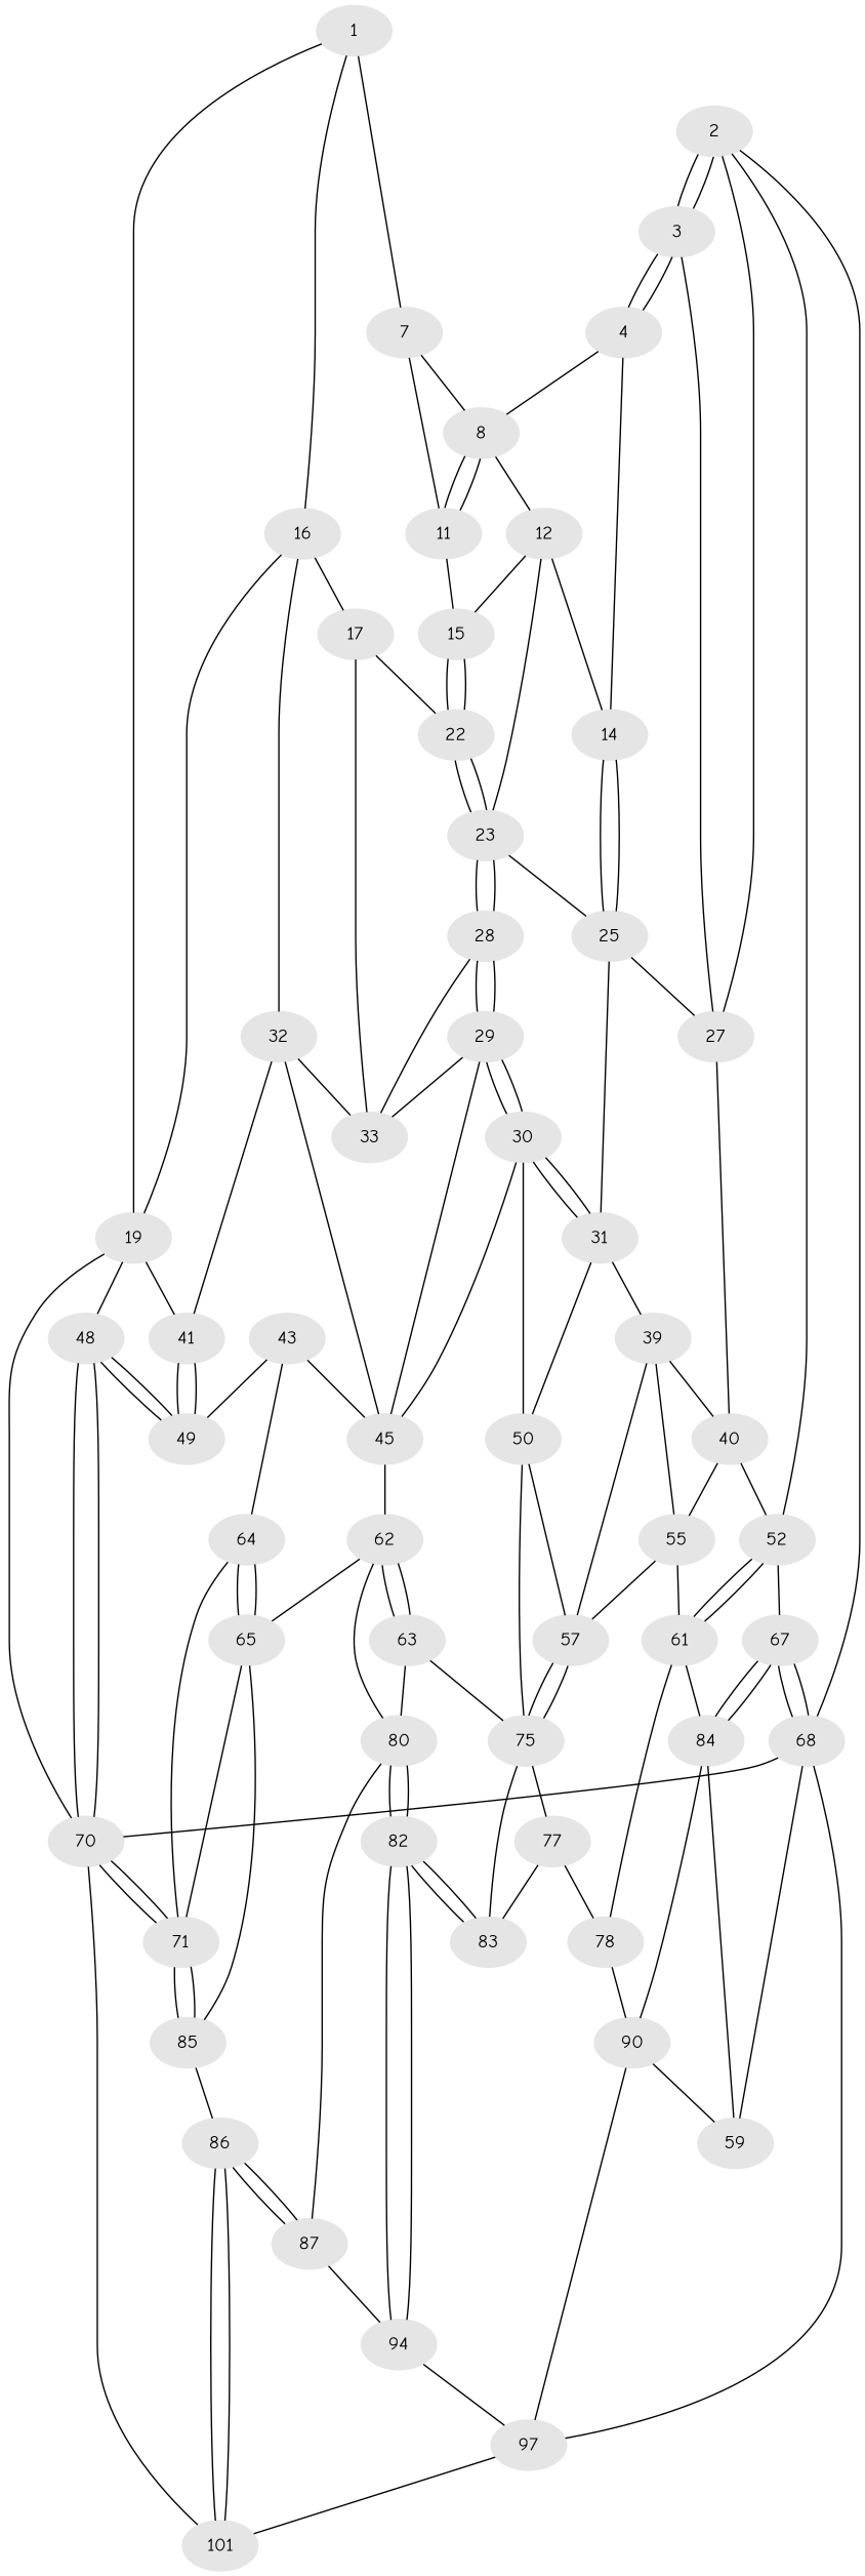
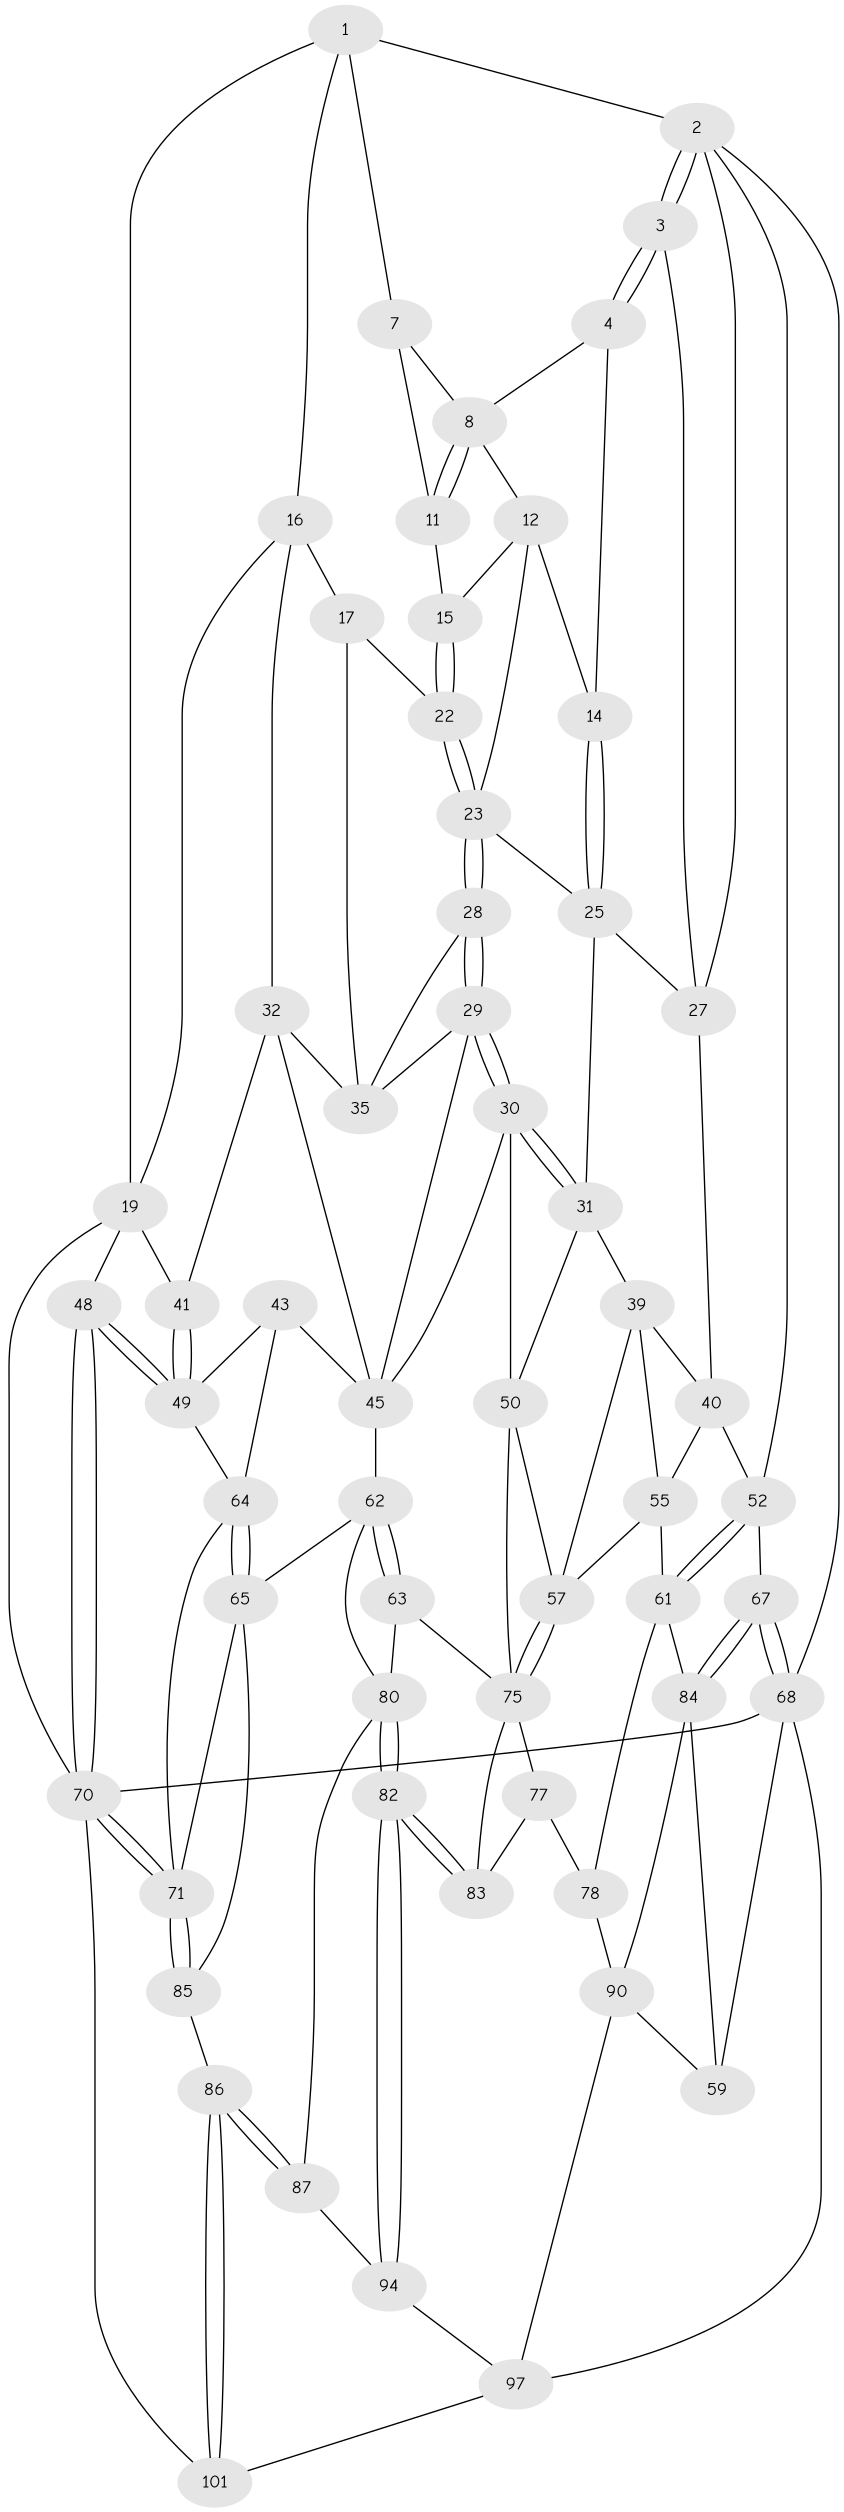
  graph {
    fontname="Comic Neue"
    node [color=gray90 fontname="Comic Neue" style=filled]
    edge [fontname="Comic Neue"]
    1 [super="+6"]
    2 [super="+37"]
    7 [super="+10"]
    16 [super="+18"]
    19 [super="+20"]
    3
    27 [super="+36"]
    52 [super="+53"]
    68 [super="+100"]
    8 [super="+9"]
    11
    17 [super="+21"]
    32 [super="+42"]
    41
    48
    70 [super="+95"]
    4 [super="+5"]
    40 [super="+51"]
    61 [super="+79"]
    67
    97 [super="+98"]
    n22 [label=59]
    14
    12 [super="+13"]
    25 [super="+26"]
    15
    22
-   33 [super="+34"]
+   33 [super="+34" label=35]
    23 [super="+24"]
    28
    31 [super="+38"]
    45 [super="+46"]
    49 [super="+59"]
    71 [super="+72"]
    101
    29 [super="+35"]
    50 [super="+56"]
    39 [super="+54"]
    55 [super="+60"]
    30 [super="+47"]
    62 [super="+66"]
    57 [super="+58"]
    75 [super="+76"]
    43 [super="+44"]
    64 [super="+69"]
    65 [super="+73"]
    63 [super="+74"]
    80 [super="+81"]
    78 [super="+89"]
    84 [super="+92"]
    77
    83 [super="+88"]
    90 [super="+91"]
    85
    82
    87
    86
    94 [super="+96"]
+   1 -- 2
    1 -- 7
    1 -- 16
    1 -- 19
    2 -- 3
    2 -- 3
    2 -- 27
    2 -- 52
    2 -- 68
    7 -- 8
    7 -- 11
    16 -- 19
    16 -- 17
    16 -- 32
    19 -- 41
    19 -- 48
    19 -- 70
    3 -- 27
    3 -- 4
    3 -- 4
    27 -- 40
    52 -- 61
    52 -- 61
    52 -- 67
    68 -- 70
    68 -- 97
    68 -- n22
    8 -- 11
    8 -- 11
    8 -- 12
    11 -- 15
    17 -- 22
    17 -- 33
    32 -- 41
    32 -- 33
    32 -- 45
    41 -- 49
    41 -- 49
    48 -- 70
    48 -- 70
    48 -- 49
    48 -- 49
    70 -- 71
    70 -- 71
    70 -- 101
    4 -- 8
    4 -- 14
    40 -- 52
    40 -- 55
    61 -- 78
    61 -- 84
    67 -- 68
    67 -- 68
    67 -- 84
    67 -- 84
    97 -- 101
    14 -- 25
    14 -- 25
    12 -- 14
    12 -- 15
    12 -- 23
    25 -- 27
    25 -- 31
    15 -- 22
    15 -- 22
    22 -- 23
    22 -- 23
    23 -- 25
    23 -- 28
    23 -- 28
    28 -- 33
    28 -- 29
    28 -- 29
    31 -- 50
    31 -- 39
    45 -- 62
+   49 -- 64
    71 -- 85
    71 -- 85
    29 -- 33
    29 -- 45
    29 -- 30
    29 -- 30
    50 -- 57
    50 -- 75
    39 -- 40
    39 -- 55
    39 -- 57
    55 -- 61
    55 -- 57
    30 -- 31
    30 -- 31
    30 -- 45
    30 -- 50
    62 -- 65
    62 -- 63
    62 -- 63
    62 -- 80
    57 -- 75
    57 -- 75
    75 -- 77
    75 -- 83
    43 -- 45
    43 -- 49
    43 -- 64
    64 -- 71
    64 -- 65
    64 -- 65
    65 -- 71
    65 -- 85
    63 -- 75
    63 -- 80
    80 -- 82
    80 -- 82
    80 -- 87
    78 -- 90
    84 -- n22
    84 -- 90
    77 -- 78
    77 -- 83
    90 -- 97
    90 -- n22
    85 -- 86
    82 -- 83
    82 -- 83
    82 -- 94
    82 -- 94
    87 -- 94
    86 -- 101
    86 -- 101
    86 -- 87
    86 -- 87
    94 -- 97
  }
